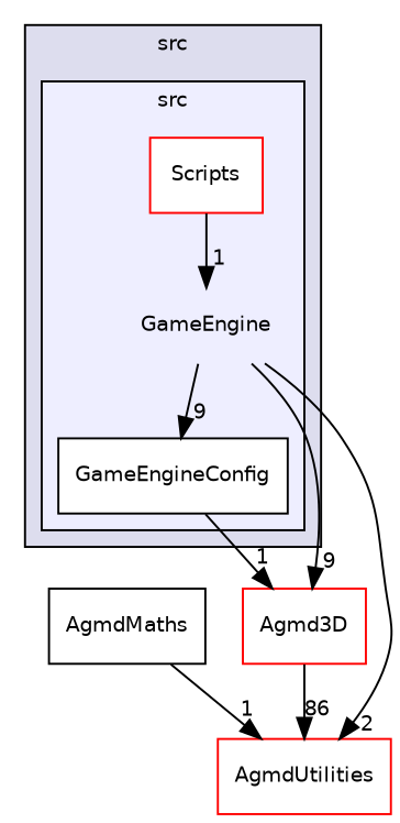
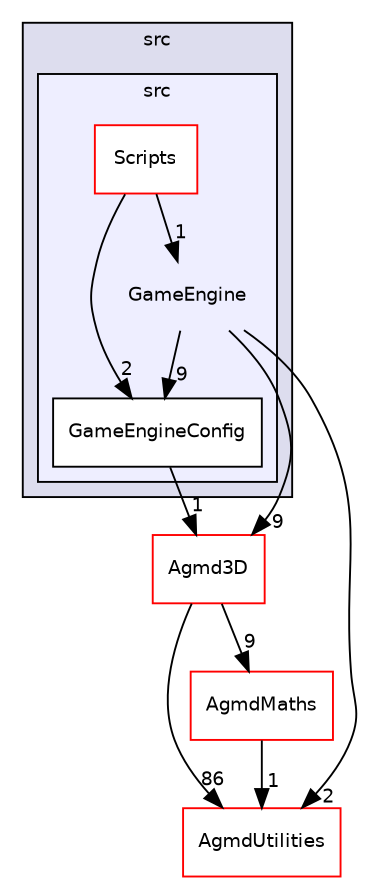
  digraph {
    compound=true
    node [fontname=Helvetica fontsize=10 shape=box color=red fillcolor=white style=filled]
    edge [headlabel=9 labeldistance=1.5 labelfontname=Helvetica labelfontsize=10]
    n1 [label=GameEngine shape=plaintext color="" fillcolor="" style=""]
    n2 [color=black label=GameEngineConfig]
    n3 [label=Scripts]
    n4 [label=AgmdUtilities]
    n5 [label=Agmd3D]
-   n6 [label=AgmdMaths color="" fillcolor="" style=""]
+   n6 [label=AgmdMaths fillcolor="" style=""]
    subgraph cluster_1 {
      bgcolor="#ddddee"
      fontname=Helvetica
      fontsize=10
      label=src
      pencolor=black
      subgraph cluster_2 {
        bgcolor="#eeeeff"
        fontname=Helvetica
        fontsize=10
        label=src
        pencolor=black
        n1
        n2
        n3
      }
    }
    n1 -> n2
    n1 -> n4 [headlabel=2]
    n1 -> n5
    n2 -> n5 [headlabel=1]
    n3 -> n1 [headlabel=1]
+   n3 -> n2 [headlabel=2]
    n5 -> n4 [headlabel=86]
+   n5 -> n6
    n6 -> n4 [headlabel=1]
  }
